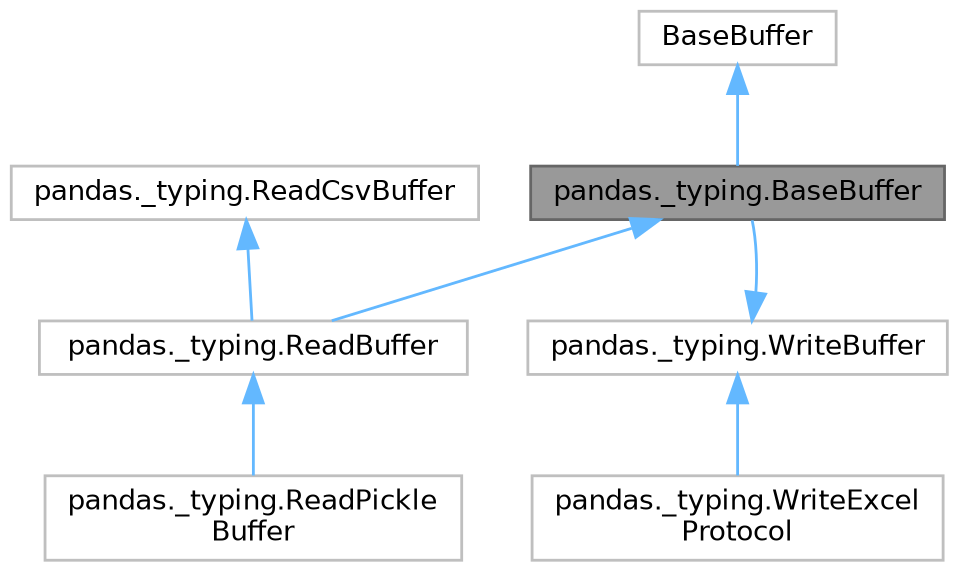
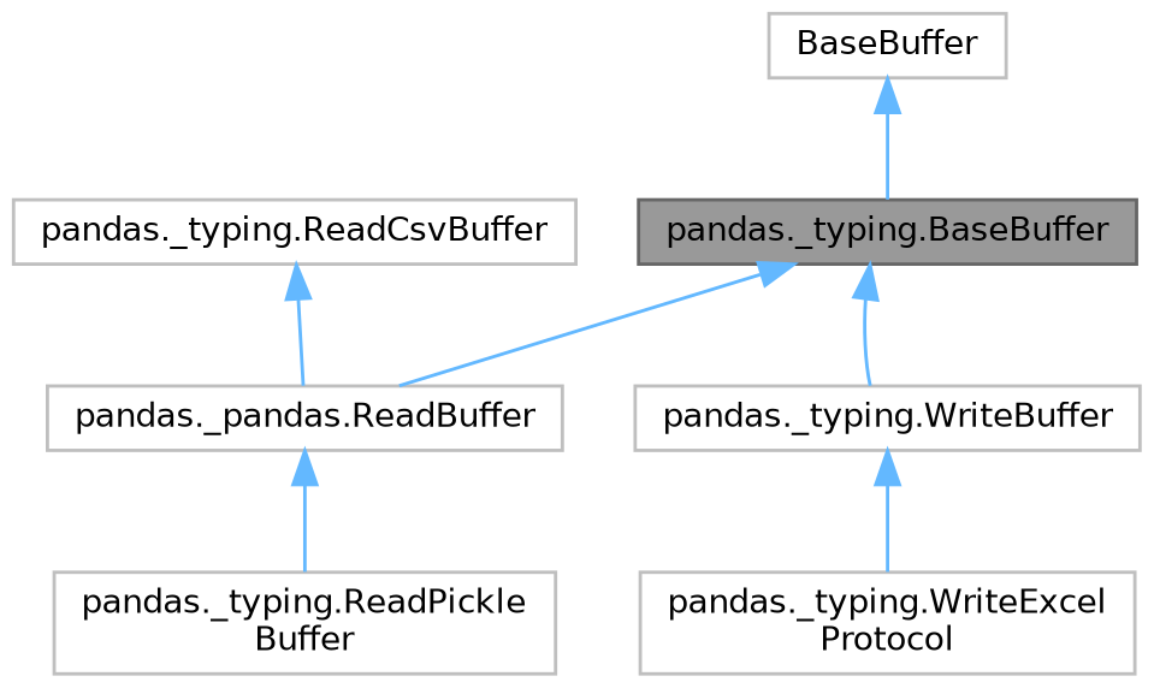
  digraph {
    rankdir=TB
    node [color=grey75 fillcolor=white fontname=Helvetica fontsize=10 shape=box style=filled]
    edge [color=steelblue1 dir=back fontname=Helvetica fontsize=10 labelfontname=Helvetica labelfontsize=10 style=solid]
    n1 [color=gray40 fillcolor=grey60 fontcolor=black height=0.2 label="pandas._typing.BaseBuffer" width=0.4]
-   n2 [height=0.2 label="pandas._typing.ReadBuffer" width=0.4]
+   n2 [height=0.2 label="pandas._pandas.ReadBuffer" width=0.4]
    n3 [height=0.2 label="pandas._typing.WriteBuffer" width=0.4]
    n4 [height=0.2 label="pandas._typing.ReadPickle\lBuffer" width=0.4]
    n5 [height=0.2 label="pandas._typing.WriteExcel\lProtocol" width=0.4]
    n6 [height=0.2 label=BaseBuffer width=0.4]
    n7 [height=0.2 label="pandas._typing.ReadCsvBuffer" width=0.4]
    n1 -> n2
-   n3 -> n1
+   n1 -> n3
    n2 -> n4
    n3 -> n5
    n6 -> n1
    n7 -> n2
  }
